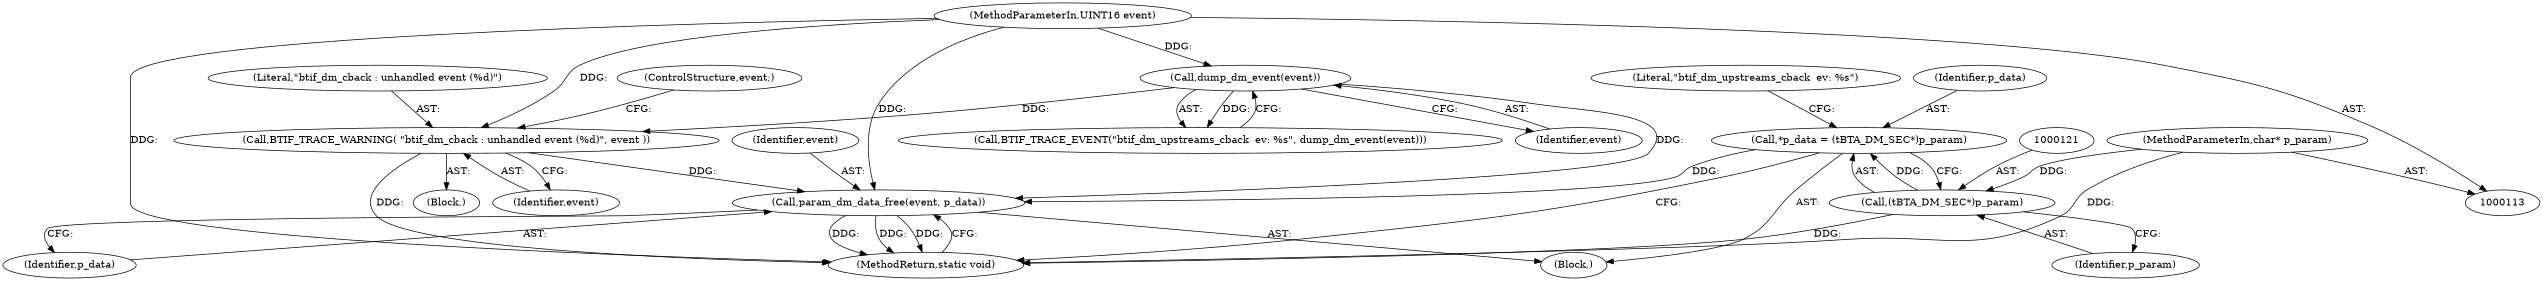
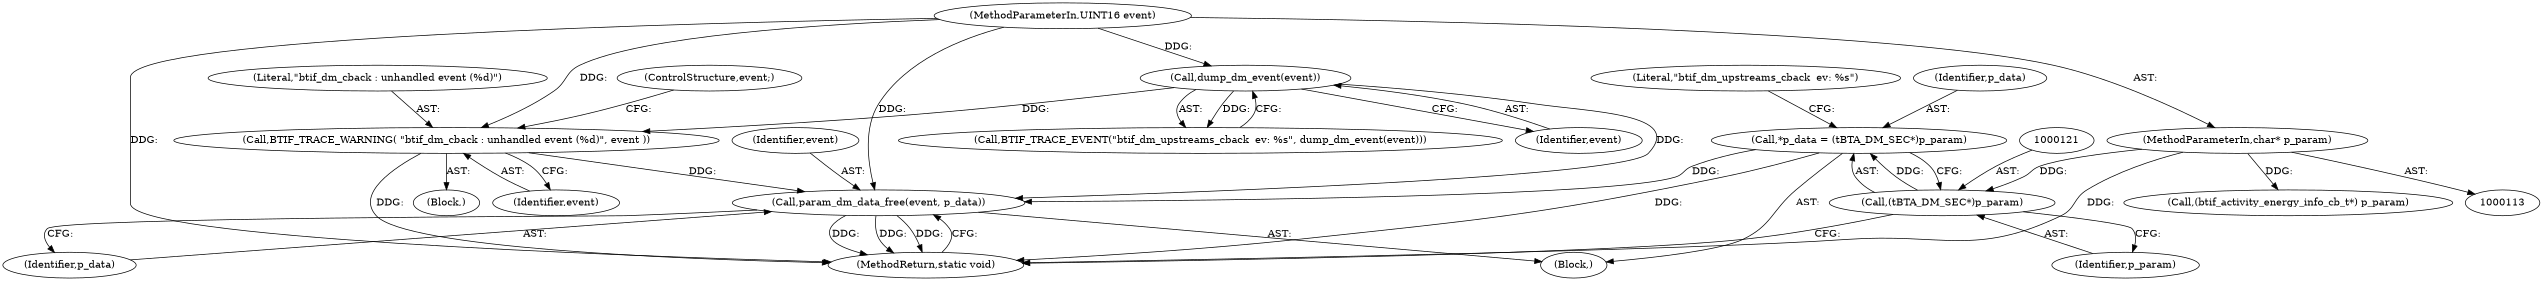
  digraph {
    n1 [label="(Call,param_dm_data_free(event, p_data))"]
    n2 [label="(Identifier,p_data)"]
    n3 [label="(Block,)"]
    n4 [label="(MethodReturn,static void)"]
    n5 [label="(Call,dump_dm_event(event))"]
    n6 [label="(Call,BTIF_TRACE_WARNING( \"btif_dm_cback : unhandled event (%d)\", event ))"]
    n7 [label="(Call,BTIF_TRACE_EVENT(\"btif_dm_upstreams_cback  ev: %s\", dump_dm_event(event)))"]
    n8 [label="(Identifier,event)"]
    n9 [label="(Block,)"]
    n10 [label="(Identifier,event)"]
    n11 [label="(MethodParameterIn,UINT16 event)"]
    1000113
    n13 [label="(Call,*p_data = (tBTA_DM_SEC*)p_param)"]
    n14 [label="(Call,(tBTA_DM_SEC*)p_param)"]
    n15 [label="(Identifier,p_param)"]
+   n16 [label="(Call,(btif_activity_energy_info_cb_t*) p_param)"]
    n17 [label="(MethodParameterIn,char* p_param)"]
    n18 [label="(ControlStructure,event;)"]
    n19 [label="(Literal,\"btif_dm_upstreams_cback  ev: %s\")"]
    n20 [label="(Identifier,p_data)"]
    n21 [label="(Literal,\"btif_dm_cback : unhandled event (%d)\")"]
    n22 [label="(Identifier,event)"]
    1000121
    n1 -> n2 [label="CFG: "]
    n1 -> n3 [label="AST: "]
    n1 -> n4 [label="DDG: "]
    n1 -> n4 [label="DDG: "]
    n1 -> n4 [label="DDG: "]
    n2 -> n1 [label="AST: "]
    n4 -> n1 [label="CFG: "]
    n5 -> n1 [label="DDG: "]
    n5 -> n6 [label="DDG: "]
    n5 -> n7 [label="AST: "]
    n5 -> n7 [label="DDG: "]
    n5 -> n8 [label="CFG: "]
    n6 -> n1 [label="DDG: "]
    n6 -> n4 [label="DDG: "]
    n6 -> n9 [label="AST: "]
    n6 -> n10 [label="CFG: "]
    n7 -> n5 [label="CFG: "]
    n8 -> n5 [label="AST: "]
    n10 -> n6 [label="AST: "]
    n11 -> n1 [label="DDG: "]
    n11 -> n4 [label="DDG: "]
    n11 -> n5 [label="DDG: "]
    n11 -> n6 [label="DDG: "]
-   n11 -> 1000113 [label="AST: "]
+   n11 -> n17 [label="AST: "]
    n13 -> n1 [label="DDG: "]
    n13 -> n3 [label="AST: "]
-   n13 -> n4 [label="CFG: "]
+   n13 -> n4 [label="DDG: "]
    n13 -> n14 [label="CFG: "]
-   n14 -> n4 [label="DDG: "]
+   n14 -> n4 [label="CFG: "]
    n14 -> n13 [label="AST: "]
    n14 -> n13 [label="DDG: "]
    n14 -> n15 [label="CFG: "]
    n15 -> n14 [label="AST: "]
    n17 -> n4 [label="DDG: "]
    n17 -> 1000113 [label="AST: "]
    n17 -> n14 [label="DDG: "]
+   n17 -> n16 [label="DDG: "]
    n18 -> n6 [label="CFG: "]
    n19 -> n13 [label="CFG: "]
    n20 -> n13 [label="AST: "]
    n21 -> n6 [label="AST: "]
    n22 -> n1 [label="AST: "]
    1000121 -> n14 [label="AST: "]
  }
